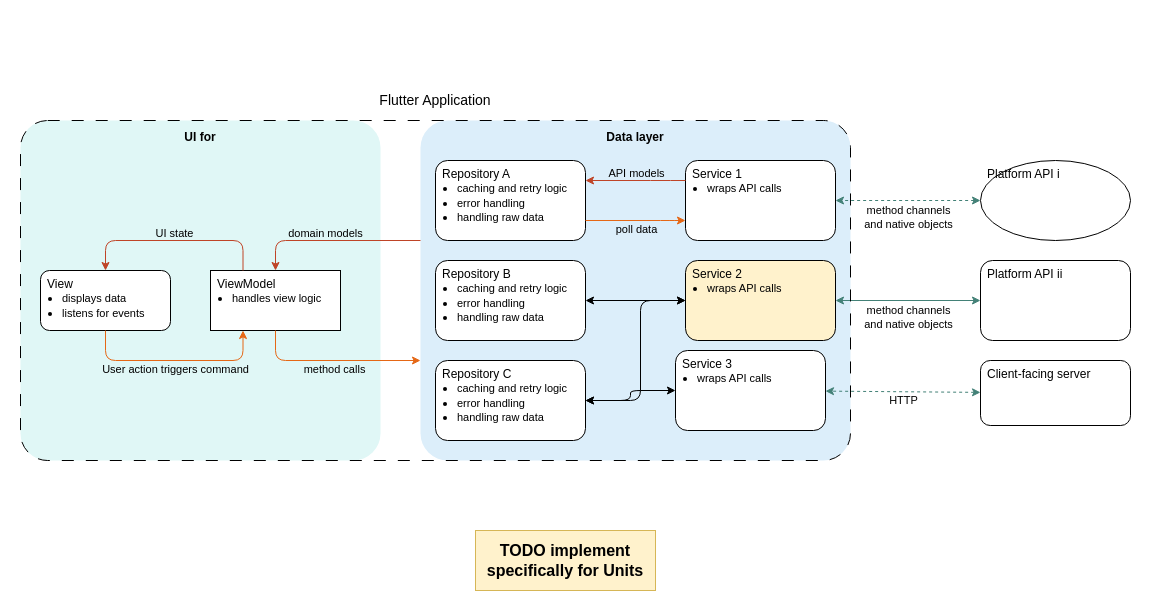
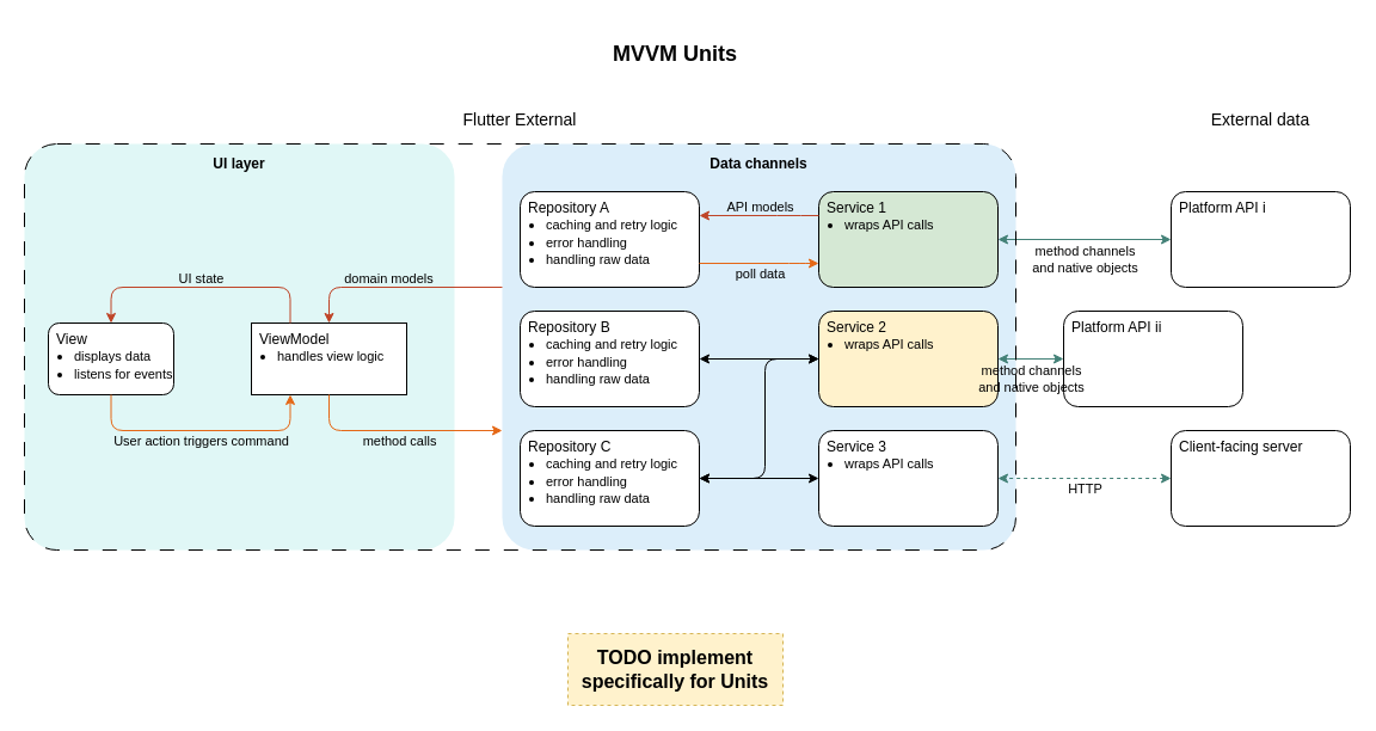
  <mxCell id="0" />
  <mxCell id="1" parent="0" />
+ <mxCell id="2" value="MVVM Units" style="text;html=1;align=center;verticalAlign=middle;whiteSpace=wrap;rounded=0;fontSize=18;fontStyle=1" parent="1" vertex="1"><mxGeometry x="490" width="150" height="50" as="geometry" y="20" /></mxCell>
  <mxCell id="3" value="Diagram" parent="0" />
- <mxCell id="4" value="UI for" style="rounded=1;whiteSpace=wrap;html=1;fillColor=light-dark(#e0f7f6, #1f2f1e);dashed=1;dashPattern=12 12;verticalAlign=top;labelPosition=center;verticalLabelPosition=middle;align=center;spacing=5;fontSize=12;strokeColor=none;arcSize=8;fontStyle=1;spacingTop=0;" vertex="1" parent="3"><mxGeometry x="20" y="120" width="360" height="340" as="geometry" /></mxCell>
- <mxCell id="5" value="Data layer" style="rounded=1;whiteSpace=wrap;html=1;fillColor=light-dark(#dceefa, #1f2f1e);dashed=1;dashPattern=12 12;verticalAlign=top;labelPosition=center;verticalLabelPosition=middle;align=center;spacing=5;fontSize=12;strokeColor=none;arcSize=8;fontStyle=1;spacingTop=0;" vertex="1" parent="3"><mxGeometry x="420" y="120" width="430" height="340" as="geometry" /></mxCell>
- <mxCell id="6" value="View&lt;div&gt;&lt;ul style=&quot;padding-left: 15px; margin-top: 0px;&quot;&gt;&lt;li&gt;&lt;span style=&quot;background-color: transparent; color: light-dark(rgb(0, 0, 0), rgb(255, 255, 255));&quot;&gt;&lt;font style=&quot;font-size: 11px;&quot;&gt;displays data&lt;/font&gt;&lt;/span&gt;&lt;/li&gt;&lt;li&gt;&lt;span style=&quot;background-color: transparent; color: light-dark(rgb(0, 0, 0), rgb(255, 255, 255));&quot;&gt;&lt;font style=&quot;font-size: 11px;&quot;&gt;listens for events&lt;/font&gt;&lt;/span&gt;&lt;/li&gt;&lt;/ul&gt;&lt;/div&gt;" style="rounded=1;whiteSpace=wrap;html=1;align=left;verticalAlign=top;spacingLeft=5;" vertex="1" parent="3"><mxGeometry x="40" y="270" width="130" height="60" as="geometry" /></mxCell>
+ <mxCell id="4" value="UI layer" style="rounded=1;whiteSpace=wrap;html=1;fillColor=light-dark(#e0f7f6, #1f2f1e);dashed=1;dashPattern=12 12;verticalAlign=top;labelPosition=center;verticalLabelPosition=middle;align=center;spacing=5;fontSize=12;strokeColor=none;arcSize=8;fontStyle=1;spacingTop=0;" vertex="1" parent="3"><mxGeometry x="20" y="120" width="360" height="340" as="geometry" /></mxCell>
+ <mxCell id="5" value="Data channels" style="rounded=1;whiteSpace=wrap;html=1;fillColor=light-dark(#dceefa, #1f2f1e);dashed=1;dashPattern=12 12;verticalAlign=top;labelPosition=center;verticalLabelPosition=middle;align=center;spacing=5;fontSize=12;strokeColor=none;arcSize=8;fontStyle=1;spacingTop=0;" vertex="1" parent="3"><mxGeometry x="420" y="120" width="430" height="340" as="geometry" /></mxCell>
+ <mxCell id="6" value="View&lt;div&gt;&lt;ul style=&quot;padding-left: 15px; margin-top: 0px;&quot;&gt;&lt;li&gt;&lt;span style=&quot;background-color: transparent; color: light-dark(rgb(0, 0, 0), rgb(255, 255, 255));&quot;&gt;&lt;font style=&quot;font-size: 11px;&quot;&gt;displays data&lt;/font&gt;&lt;/span&gt;&lt;/li&gt;&lt;li&gt;&lt;span style=&quot;background-color: transparent; color: light-dark(rgb(0, 0, 0), rgb(255, 255, 255));&quot;&gt;&lt;font style=&quot;font-size: 11px;&quot;&gt;listens for events&lt;/font&gt;&lt;/span&gt;&lt;/li&gt;&lt;/ul&gt;&lt;/div&gt;" style="rounded=1;whiteSpace=wrap;html=1;align=left;verticalAlign=top;spacingLeft=5;" vertex="1" parent="3"><mxGeometry x="40" y="270" width="105" height="60" as="geometry" /></mxCell>
  <mxCell id="7" value="ViewModel&lt;div&gt;&lt;ul style=&quot;padding-left: 15px; margin-top: 0px;&quot;&gt;&lt;li&gt;&lt;font style=&quot;font-size: 11px;&quot;&gt;handles view logic&lt;/font&gt;&lt;/li&gt;&lt;/ul&gt;&lt;/div&gt;" style="whiteSpace=wrap;html=1;align=left;verticalAlign=top;spacingLeft=5;rounded=0;" vertex="1" parent="3"><mxGeometry x="210" y="270" width="130" height="60" as="geometry" /></mxCell>
  <mxCell id="8" value="Repository A&lt;div&gt;&lt;ul style=&quot;padding-left: 15px; margin-top: 0px;&quot;&gt;&lt;li&gt;&lt;font style=&quot;font-size: 11px;&quot;&gt;caching and retry logic&lt;/font&gt;&lt;/li&gt;&lt;li&gt;&lt;span style=&quot;font-size: 11px;&quot;&gt;error handling&lt;/span&gt;&lt;/li&gt;&lt;li&gt;&lt;span style=&quot;font-size: 11px;&quot;&gt;handling raw data&lt;/span&gt;&lt;/li&gt;&lt;/ul&gt;&lt;/div&gt;" style="rounded=1;whiteSpace=wrap;html=1;align=left;verticalAlign=top;spacingLeft=5;" vertex="1" parent="3"><mxGeometry x="435" y="160" width="150" height="80" as="geometry" /></mxCell>
  <mxCell id="9" value="Repository B&lt;div&gt;&lt;ul style=&quot;padding-left: 15px; margin-top: 0px;&quot;&gt;&lt;li&gt;&lt;font style=&quot;font-size: 11px;&quot;&gt;caching and retry logic&lt;/font&gt;&lt;/li&gt;&lt;li&gt;&lt;span style=&quot;font-size: 11px;&quot;&gt;error handling&lt;/span&gt;&lt;/li&gt;&lt;li&gt;&lt;span style=&quot;font-size: 11px;&quot;&gt;handling raw data&lt;/span&gt;&lt;/li&gt;&lt;/ul&gt;&lt;/div&gt;" style="rounded=1;whiteSpace=wrap;html=1;align=left;verticalAlign=top;spacingLeft=5;" vertex="1" parent="3"><mxGeometry x="435" y="260" width="150" height="80" as="geometry" /></mxCell>
  <mxCell id="10" value="Repository C&lt;div&gt;&lt;ul style=&quot;padding-left: 15px; margin-top: 0px;&quot;&gt;&lt;li&gt;&lt;font style=&quot;font-size: 11px;&quot;&gt;caching and retry logic&lt;/font&gt;&lt;/li&gt;&lt;li&gt;&lt;span style=&quot;font-size: 11px;&quot;&gt;error handling&lt;/span&gt;&lt;/li&gt;&lt;li&gt;&lt;span style=&quot;font-size: 11px;&quot;&gt;handling raw data&lt;/span&gt;&lt;/li&gt;&lt;/ul&gt;&lt;/div&gt;" style="rounded=1;whiteSpace=wrap;html=1;align=left;verticalAlign=top;spacingLeft=5;" vertex="1" parent="3"><mxGeometry x="435" y="360" width="150" height="80" as="geometry" /></mxCell>
- <mxCell id="11" value="Service 1&lt;div&gt;&lt;ul style=&quot;padding-left: 15px; margin-top: 0px;&quot;&gt;&lt;li&gt;&lt;span style=&quot;font-size: 11px;&quot;&gt;wraps API calls&lt;/span&gt;&lt;/li&gt;&lt;/ul&gt;&lt;/div&gt;" style="rounded=1;whiteSpace=wrap;html=1;align=left;verticalAlign=top;spacingLeft=5;" vertex="1" parent="3"><mxGeometry x="685" y="160" width="150" height="80" as="geometry" /></mxCell>
+ <mxCell id="11" value="Service 1&lt;div&gt;&lt;ul style=&quot;padding-left: 15px; margin-top: 0px;&quot;&gt;&lt;li&gt;&lt;span style=&quot;font-size: 11px;&quot;&gt;wraps API calls&lt;/span&gt;&lt;/li&gt;&lt;/ul&gt;&lt;/div&gt;" style="rounded=1;whiteSpace=wrap;html=1;align=left;verticalAlign=top;spacingLeft=5;fillColor=#d5e8d4;" vertex="1" parent="3"><mxGeometry x="685" y="160" width="150" height="80" as="geometry" /></mxCell>
  <mxCell id="12" value="Service 2&lt;div&gt;&lt;ul style=&quot;padding-left: 15px; margin-top: 0px;&quot;&gt;&lt;li&gt;&lt;span style=&quot;font-size: 11px;&quot;&gt;wraps API calls&lt;/span&gt;&lt;/li&gt;&lt;/ul&gt;&lt;/div&gt;" style="rounded=1;whiteSpace=wrap;html=1;align=left;verticalAlign=top;spacingLeft=5;fillColor=#fff2cc;" vertex="1" parent="3"><mxGeometry x="685" y="260" width="150" height="80" as="geometry" /></mxCell>
- <mxCell id="13" value="Service 3&lt;div&gt;&lt;ul style=&quot;padding-left: 15px; margin-top: 0px;&quot;&gt;&lt;li&gt;&lt;span style=&quot;font-size: 11px;&quot;&gt;wraps API calls&lt;/span&gt;&lt;/li&gt;&lt;/ul&gt;&lt;/div&gt;" style="rounded=1;whiteSpace=wrap;html=1;align=left;verticalAlign=top;spacingLeft=5;" vertex="1" parent="3"><mxGeometry x="675" y="350" width="150" height="80" as="geometry" /></mxCell>
- <mxCell id="14" value="Platform API i" style="ellipse;whiteSpace=wrap;html=1;align=left;verticalAlign=top;spacingLeft=5;" vertex="1" parent="3"><mxGeometry x="980" y="160" width="150" height="80" as="geometry" /></mxCell>
- <mxCell id="15" value="Platform API ii" style="rounded=1;whiteSpace=wrap;html=1;align=left;verticalAlign=top;spacingLeft=5;" vertex="1" parent="3"><mxGeometry x="980" y="260" width="150" height="80" as="geometry" /></mxCell>
+ <mxCell id="13" value="Service 3&lt;div&gt;&lt;ul style=&quot;padding-left: 15px; margin-top: 0px;&quot;&gt;&lt;li&gt;&lt;span style=&quot;font-size: 11px;&quot;&gt;wraps API calls&lt;/span&gt;&lt;/li&gt;&lt;/ul&gt;&lt;/div&gt;" style="rounded=1;whiteSpace=wrap;html=1;align=left;verticalAlign=top;spacingLeft=5;" vertex="1" parent="3"><mxGeometry x="685" y="360" width="150" height="80" as="geometry" /></mxCell>
+ <mxCell id="14" value="Platform API i" style="rounded=1;whiteSpace=wrap;html=1;align=left;verticalAlign=top;spacingLeft=5;" vertex="1" parent="3"><mxGeometry x="980" y="160" width="150" height="80" as="geometry" /></mxCell>
+ <mxCell id="15" value="Platform API ii" style="rounded=1;whiteSpace=wrap;html=1;align=left;verticalAlign=top;spacingLeft=5;" vertex="1" parent="3"><mxGeometry x="890" y="260" width="150" height="80" as="geometry" /></mxCell>
  <mxCell id="16" value="" style="endArrow=classic;html=1;rounded=1;edgeStyle=elbowEdgeStyle;elbow=vertical;strokeWidth=1;exitX=0.25;exitY=0;exitDx=0;exitDy=0;strokeColor=light-dark(#BF4427,#EDEDED);" edge="1" parent="3" source="7" target="6"><mxGeometry width="50" height="50" relative="1" as="geometry"><mxPoint x="300" y="250" as="sourcePoint" /><mxPoint x="110" y="250" as="targetPoint" /><Array as="points"><mxPoint x="200" y="240" /></Array></mxGeometry></mxCell>
  <mxCell id="17" value="UI state" style="edgeLabel;html=1;align=center;verticalAlign=middle;resizable=0;points=[];labelBackgroundColor=none;" vertex="1" connectable="0" parent="16"><mxGeometry relative="1" as="geometry"><mxPoint y="-8" as="offset" /></mxGeometry></mxCell>
- <mxCell id="18" value="Client-facing server" style="rounded=1;whiteSpace=wrap;html=1;align=left;verticalAlign=top;spacingLeft=5;" vertex="1" parent="3"><mxGeometry x="980" y="360" width="150" height="65" as="geometry" /></mxCell>
+ <mxCell id="18" value="Client-facing server" style="rounded=1;whiteSpace=wrap;html=1;align=left;verticalAlign=top;spacingLeft=5;" vertex="1" parent="3"><mxGeometry x="980" y="360" width="150" height="80" as="geometry" /></mxCell>
  <mxCell id="19" value="" style="endArrow=classic;html=1;rounded=1;elbow=vertical;strokeWidth=1;edgeStyle=elbowEdgeStyle;entryX=0.25;entryY=1;entryDx=0;entryDy=0;strokeColor=light-dark(#e56715, #ededed);" edge="1" parent="3" source="6" target="7"><mxGeometry width="50" height="50" relative="1" as="geometry"><mxPoint x="240" y="415" as="sourcePoint" /><mxPoint x="100" y="415" as="targetPoint" /><Array as="points"><mxPoint x="190" y="360" /></Array></mxGeometry></mxCell>
  <mxCell id="20" value="User action triggers command" style="edgeLabel;html=1;align=center;verticalAlign=middle;resizable=0;points=[];labelBackgroundColor=none;" vertex="1" connectable="0" parent="19"><mxGeometry relative="1" as="geometry"><mxPoint y="8" as="offset" /></mxGeometry></mxCell>
  <mxCell id="21" value="" style="endArrow=classic;html=1;rounded=1;edgeStyle=elbowEdgeStyle;elbow=vertical;strokeWidth=1;entryX=0.5;entryY=0;entryDx=0;entryDy=0;strokeColor=light-dark(#bf4427, #EDEDED);" edge="1" parent="3" source="5" target="7"><mxGeometry width="50" height="50" relative="1" as="geometry"><mxPoint x="300" y="250" as="sourcePoint" /><mxPoint x="110" y="250" as="targetPoint" /><Array as="points"><mxPoint x="330" y="240" /></Array></mxGeometry></mxCell>
  <mxCell id="22" value="domain models" style="edgeLabel;html=1;align=center;verticalAlign=middle;resizable=0;points=[];labelBackgroundColor=none;" vertex="1" connectable="0" parent="21"><mxGeometry x="0.1" relative="1" as="geometry"><mxPoint y="-8" as="offset" /></mxGeometry></mxCell>
  <mxCell id="23" value="" style="endArrow=classic;html=1;rounded=1;edgeStyle=elbowEdgeStyle;elbow=vertical;strokeWidth=1;exitX=0.5;exitY=1;exitDx=0;exitDy=0;strokeColor=light-dark(#e56715, #ededed);" edge="1" parent="3" source="7" target="5"><mxGeometry width="50" height="50" relative="1" as="geometry"><mxPoint x="325.12" y="404" as="sourcePoint" /><mxPoint x="180.12" y="434" as="targetPoint" /><Array as="points"><mxPoint x="300" y="360" /></Array></mxGeometry></mxCell>
  <mxCell id="24" value="method calls" style="edgeLabel;html=1;align=center;verticalAlign=middle;resizable=0;points=[];labelBackgroundColor=none;" vertex="1" connectable="0" parent="23"><mxGeometry relative="1" as="geometry"><mxPoint y="8" as="offset" /></mxGeometry></mxCell>
  <mxCell id="25" value="" style="endArrow=classic;startArrow=classic;html=1;rounded=1;edgeStyle=orthogonalEdgeStyle;curved=0;" edge="1" parent="3" source="9" target="12"><mxGeometry width="50" height="50" relative="1" as="geometry"><mxPoint x="380" y="500" as="sourcePoint" /><mxPoint x="430" y="450" as="targetPoint" /></mxGeometry></mxCell>
  <mxCell id="26" value="" style="endArrow=classic;startArrow=classic;html=1;rounded=1;edgeStyle=orthogonalEdgeStyle;curved=0;" edge="1" parent="3" source="10" target="13"><mxGeometry width="50" height="50" relative="1" as="geometry"><mxPoint x="610" y="310" as="sourcePoint" /><mxPoint x="650" y="310" as="targetPoint" /></mxGeometry></mxCell>
  <mxCell id="27" value="" style="endArrow=classic;startArrow=classic;html=1;rounded=1;edgeStyle=orthogonalEdgeStyle;curved=0;" edge="1" parent="3" source="10" target="12"><mxGeometry width="50" height="50" relative="1" as="geometry"><mxPoint x="610" y="310" as="sourcePoint" /><mxPoint x="650" y="310" as="targetPoint" /><Array as="points"><mxPoint x="640" y="400" /><mxPoint x="640" y="300" /></Array></mxGeometry></mxCell>
  <mxCell id="28" value="" style="endArrow=classic;html=1;rounded=1;edgeStyle=orthogonalEdgeStyle;elbow=vertical;strokeWidth=1;strokeColor=light-dark(#BF4427,#EDEDED);" edge="1" parent="3" source="11" target="8"><mxGeometry width="50" height="50" relative="1" as="geometry"><mxPoint x="300" y="250" as="sourcePoint" /><mxPoint x="550" y="80" as="targetPoint" /><Array as="points"><mxPoint x="660" y="180" /><mxPoint x="660" y="180" /></Array></mxGeometry></mxCell>
  <mxCell id="29" value="API models" style="edgeLabel;html=1;align=center;verticalAlign=middle;resizable=0;points=[];labelBackgroundColor=none;" vertex="1" connectable="0" parent="28"><mxGeometry relative="1" as="geometry"><mxPoint y="-8" as="offset" /></mxGeometry></mxCell>
  <mxCell id="30" value="" style="endArrow=classic;html=1;rounded=1;edgeStyle=orthogonalEdgeStyle;elbow=vertical;strokeWidth=1;strokeColor=light-dark(#e56715, #ededed);" edge="1" parent="3" source="8" target="11"><mxGeometry width="50" height="50" relative="1" as="geometry"><mxPoint x="300" y="250" as="sourcePoint" /><mxPoint x="550" y="80" as="targetPoint" /><Array as="points"><mxPoint x="670" y="220" /><mxPoint x="670" y="220" /></Array></mxGeometry></mxCell>
  <mxCell id="31" value="poll data" style="edgeLabel;html=1;align=center;verticalAlign=middle;resizable=0;points=[];labelBackgroundColor=none;" vertex="1" connectable="0" parent="30"><mxGeometry relative="1" as="geometry"><mxPoint y="8" as="offset" /></mxGeometry></mxCell>
- <mxCell id="32" value="" style="endArrow=classic;html=1;rounded=1;elbow=vertical;strokeWidth=1;startArrow=classic;startFill=1;strokeColor=light-dark(#438177, #ededed);dashed=1;" edge="1" parent="3" source="14" target="11"><mxGeometry width="50" height="50" relative="1" as="geometry"><mxPoint x="958" y="90" as="sourcePoint" /><mxPoint x="820" y="90" as="targetPoint" /></mxGeometry></mxCell>
+ <mxCell id="32" value="" style="endArrow=classic;html=1;rounded=1;elbow=vertical;strokeWidth=1;startArrow=classic;startFill=1;strokeColor=light-dark(#438177, #ededed);" edge="1" parent="3" source="14" target="11"><mxGeometry width="50" height="50" relative="1" as="geometry"><mxPoint x="958" y="90" as="sourcePoint" /><mxPoint x="820" y="90" as="targetPoint" /></mxGeometry></mxCell>
  <mxCell id="33" value="method channels&lt;div&gt;and native objects&lt;/div&gt;" style="edgeLabel;html=1;align=center;verticalAlign=middle;resizable=0;points=[];labelBackgroundColor=none;" vertex="1" connectable="0" parent="32"><mxGeometry relative="1" as="geometry"><mxPoint y="16" as="offset" /></mxGeometry></mxCell>
  <mxCell id="34" value="" style="endArrow=classic;html=1;rounded=1;elbow=vertical;strokeWidth=1;startArrow=classic;startFill=1;strokeColor=light-dark(#438177, #ededed);" edge="1" parent="3" source="15" target="12"><mxGeometry width="50" height="50" relative="1" as="geometry"><mxPoint x="958" y="90" as="sourcePoint" /><mxPoint x="820" y="90" as="targetPoint" /></mxGeometry></mxCell>
  <mxCell id="35" value="method channels&lt;div&gt;and native objects&lt;/div&gt;" style="edgeLabel;html=1;align=center;verticalAlign=middle;resizable=0;points=[];labelBackgroundColor=none;" vertex="1" connectable="0" parent="34"><mxGeometry relative="1" as="geometry"><mxPoint y="16" as="offset" /></mxGeometry></mxCell>
  <mxCell id="36" value="" style="endArrow=classic;html=1;rounded=1;elbow=vertical;strokeWidth=1;startArrow=classic;startFill=1;strokeColor=light-dark(#438177, #ededed);dashed=1;" edge="1" parent="3" source="18" target="13"><mxGeometry width="50" height="50" relative="1" as="geometry"><mxPoint x="958" y="90" as="sourcePoint" /><mxPoint x="820" y="90" as="targetPoint" /></mxGeometry></mxCell>
  <mxCell id="37" value="HTTP" style="edgeLabel;html=1;align=center;verticalAlign=middle;resizable=0;points=[];labelBackgroundColor=none;" vertex="1" connectable="0" parent="36"><mxGeometry relative="1" as="geometry"><mxPoint y="8" as="offset" /></mxGeometry></mxCell>
  <mxCell id="38" value="Outlines" parent="0" />
  <mxCell id="39" value="" style="rounded=1;whiteSpace=wrap;html=1;fillColor=none;dashed=1;dashPattern=12 12;verticalAlign=middle;labelPosition=center;verticalLabelPosition=middle;align=center;spacing=10;fontSize=14;arcSize=8;" vertex="1" parent="38"><mxGeometry x="20" y="120" width="830" height="340" as="geometry" /></mxCell>
- <mxCell id="40" value="Flutter Application" style="text;html=1;align=center;verticalAlign=middle;whiteSpace=wrap;rounded=0;fontSize=14;" vertex="1" parent="38"><mxGeometry x="355" y="90" width="160" height="20" as="geometry" /></mxCell>
- <mxCell id="42" value="&lt;b&gt;&lt;font style=&quot;font-size: 16px;&quot;&gt;TODO implement specifically for Units&lt;/font&gt;&lt;/b&gt;" style="rounded=0;whiteSpace=wrap;html=1;fillColor=#fff2cc;strokeColor=#d6b656;" vertex="1" parent="38"><mxGeometry x="475" y="530" width="180" height="60" as="geometry" /></mxCell>
+ <mxCell id="40" value="Flutter External" style="text;html=1;align=center;verticalAlign=middle;whiteSpace=wrap;rounded=0;fontSize=14;" vertex="1" parent="38"><mxGeometry x="355" y="90" width="160" height="20" as="geometry" /></mxCell>
+ <mxCell id="41" value="External data" style="text;html=1;align=center;verticalAlign=middle;whiteSpace=wrap;rounded=0;fontSize=14;" vertex="1" parent="38"><mxGeometry x="1005" y="90" width="100" height="20" as="geometry" /></mxCell>
+ <mxCell id="42" value="&lt;b&gt;&lt;font style=&quot;font-size: 16px;&quot;&gt;TODO implement specifically for Units&lt;/font&gt;&lt;/b&gt;" style="rounded=0;whiteSpace=wrap;html=1;fillColor=#fff2cc;strokeColor=#d6b656;dashed=1;" vertex="1" parent="38"><mxGeometry x="475" y="530" width="180" height="60" as="geometry" /></mxCell>
